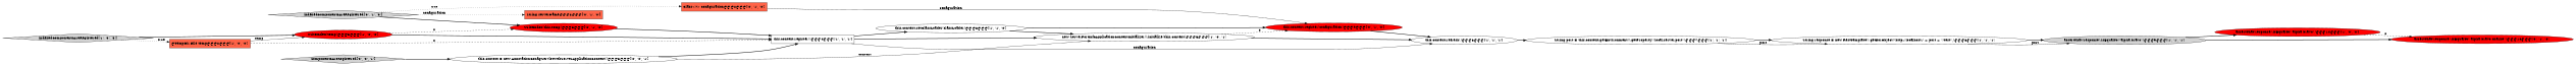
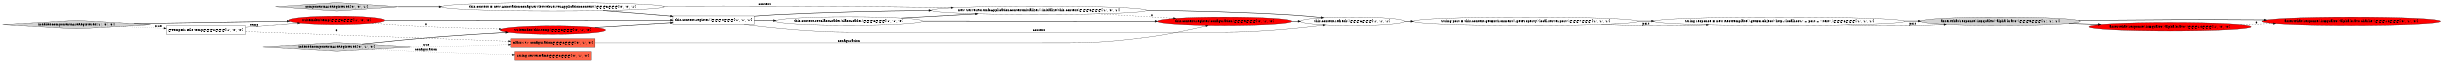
  digraph {
    rankdir=LR
    node [fillcolor=white shape=ellipse style=filled]
    edge [style=bold]
    n1 [fillcolor=lightgray label="assertThat(response).isEqualTo(\"alpha bravo\")@@@9@@@['1', '1', '1']"]
    n2 [fillcolor=red label="assertThat(response).isEqualTo(\"alpha bravo\")@@@14@@@['1', '0', '0']"]
    n3 [fillcolor=red label="assertThat(response).isEqualTo(\"alpha bravo charlie\")@@@14@@@['0', '1', '0']"]
    n4 [fillcolor=lightgray label="componentsAreRegistered['0', '0', '1']" shape=diamond]
    n5 [label="this.context = new AnnotationConfigServletWebServerApplicationContext()@@@3@@@['0', '0', '1']"]
    n6 [label="this.context.register()@@@4@@@['1', '1', '1']" shape=box]
    n7 [label="new ServerPortInfoApplicationContextInitializer().initialize(this.context)@@@5@@@['1', '0', '1']"]
    n8 [fillcolor=red label="this.context.register(configuration)@@@9@@@['0', '1', '0']"]
    n9 [label="this.context.refresh()@@@6@@@['1', '1', '1']"]
    n10 [label="String port = this.context.getEnvironment().getProperty(\"local.server.port\")@@@7@@@['1', '1', '1']"]
    n11 [label="this.context.setClassLoader(classLoader)@@@8@@@['1', '1', '0']"]
    n12 [fillcolor=lightgray label="indexedComponentsAreRegistered['0', '1', '0']" shape=diamond]
    n13 [fillcolor=red label="writeIndex(this.temp)@@@3@@@['0', '1', '0']"]
    n14 [fillcolor=tomato label="String serverName@@@2@@@['0', '1', '0']" shape=box]
    n15 [fillcolor=tomato label="Class<?> configuration@@@2@@@['0', '1', '0']" shape=box]
    n16 [label="String response = new RestTemplate().getForObject(\"http://localhost:\" + port + \"/test\",)@@@8@@@['1', '1', '1']"]
    n17 [fillcolor=lightgray label="indexedComponentsAreRegistered['1', '0', '0']" shape=diamond]
    n18 [fillcolor=red label="writeIndex(temp)@@@3@@@['1', '0', '0']"]
-   n19 [fillcolor=tomato label="@TempDir File temp@@@2@@@['1', '0', '0']" shape=box]
+   n19 [label="@TempDir File temp@@@2@@@['1', '0', '0']" shape=box]
    n1 -> n2
    n1 -> n3
    n2 -> n3 [label=0 style=dashed]
    n4 -> n5
    n5 -> n6
    n5 -> n7 [label=context style=solid]
    n6 -> n7
-   n6 -> n9 [label=configuration style=solid]
+   n6 -> n9 [label=context style=solid]
    n6 -> n11
    n7 -> n8 [label=0 style=dashed]
    n7 -> n9
    n8 -> n9
    n9 -> n10
    n10 -> n16
    n10 -> n16 [label=port style=solid]
    n11 -> n7
    n11 -> n8
    n12 -> n13
    n12 -> n14 [label=configuration style=dotted]
    n12 -> n15 [label=true style=dotted]
    n13 -> n6
    n15 -> n8 [label=configuration style=solid]
    n16 -> n1
    n16 -> n1 [label=port style=solid]
    n17 -> n18
    n17 -> n19 [label=true style=dotted]
    n18 -> n6
    n18 -> n13 [label=0 style=dashed]
-   n19 -> n6 [label=0 style=dashed]
+   n19 -> n15 [label=0 style=dashed]
    n19 -> n18 [label=temp style=solid]
  }
